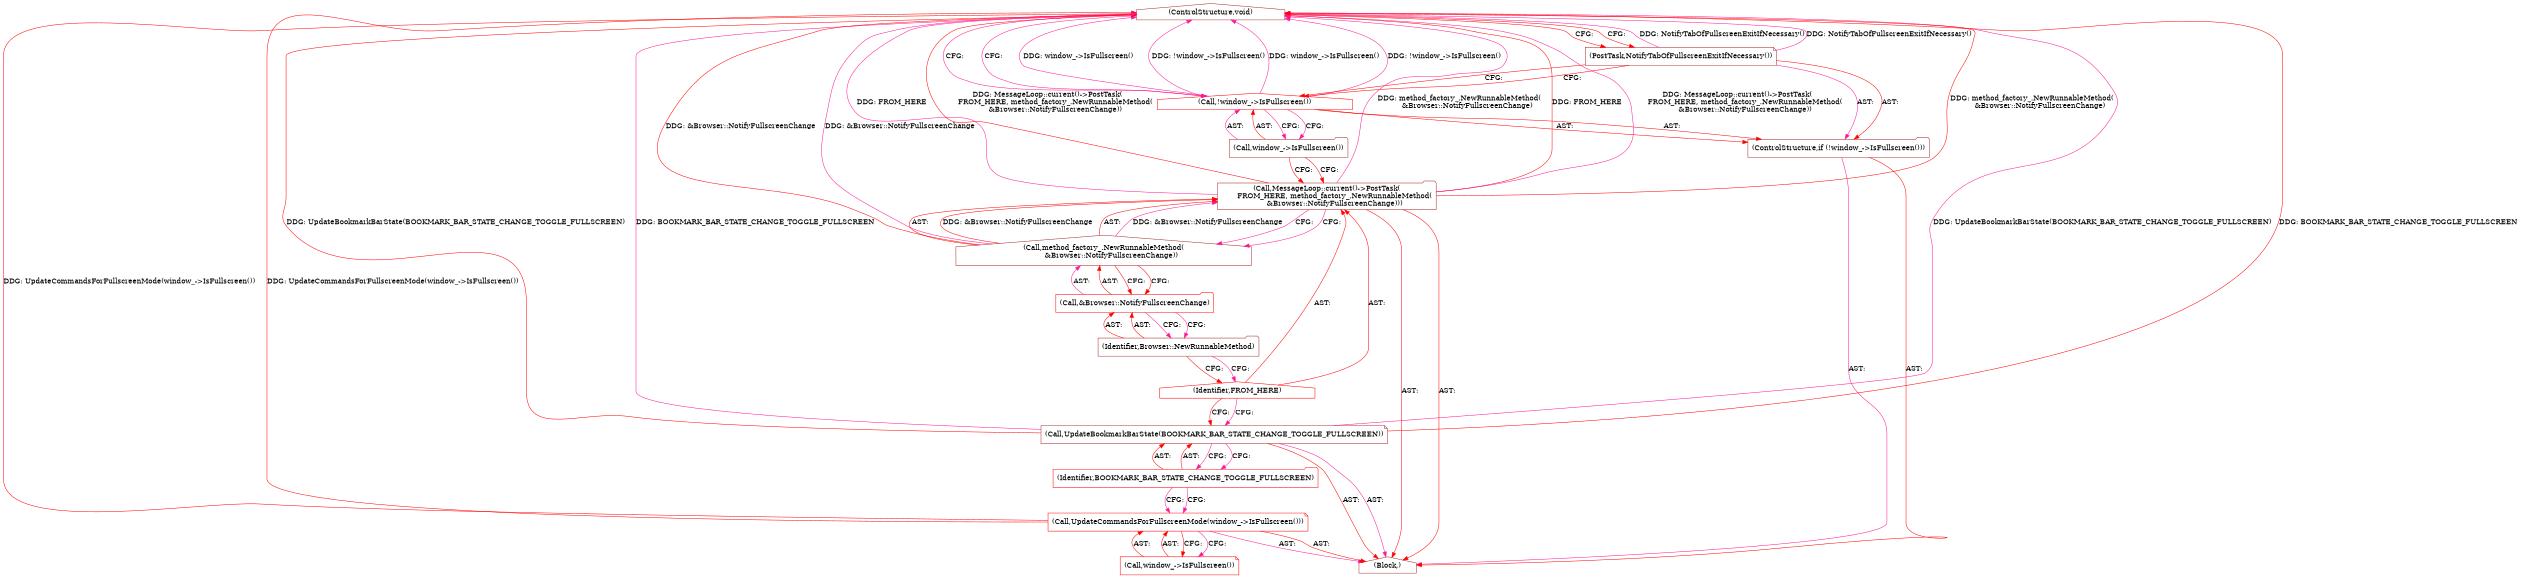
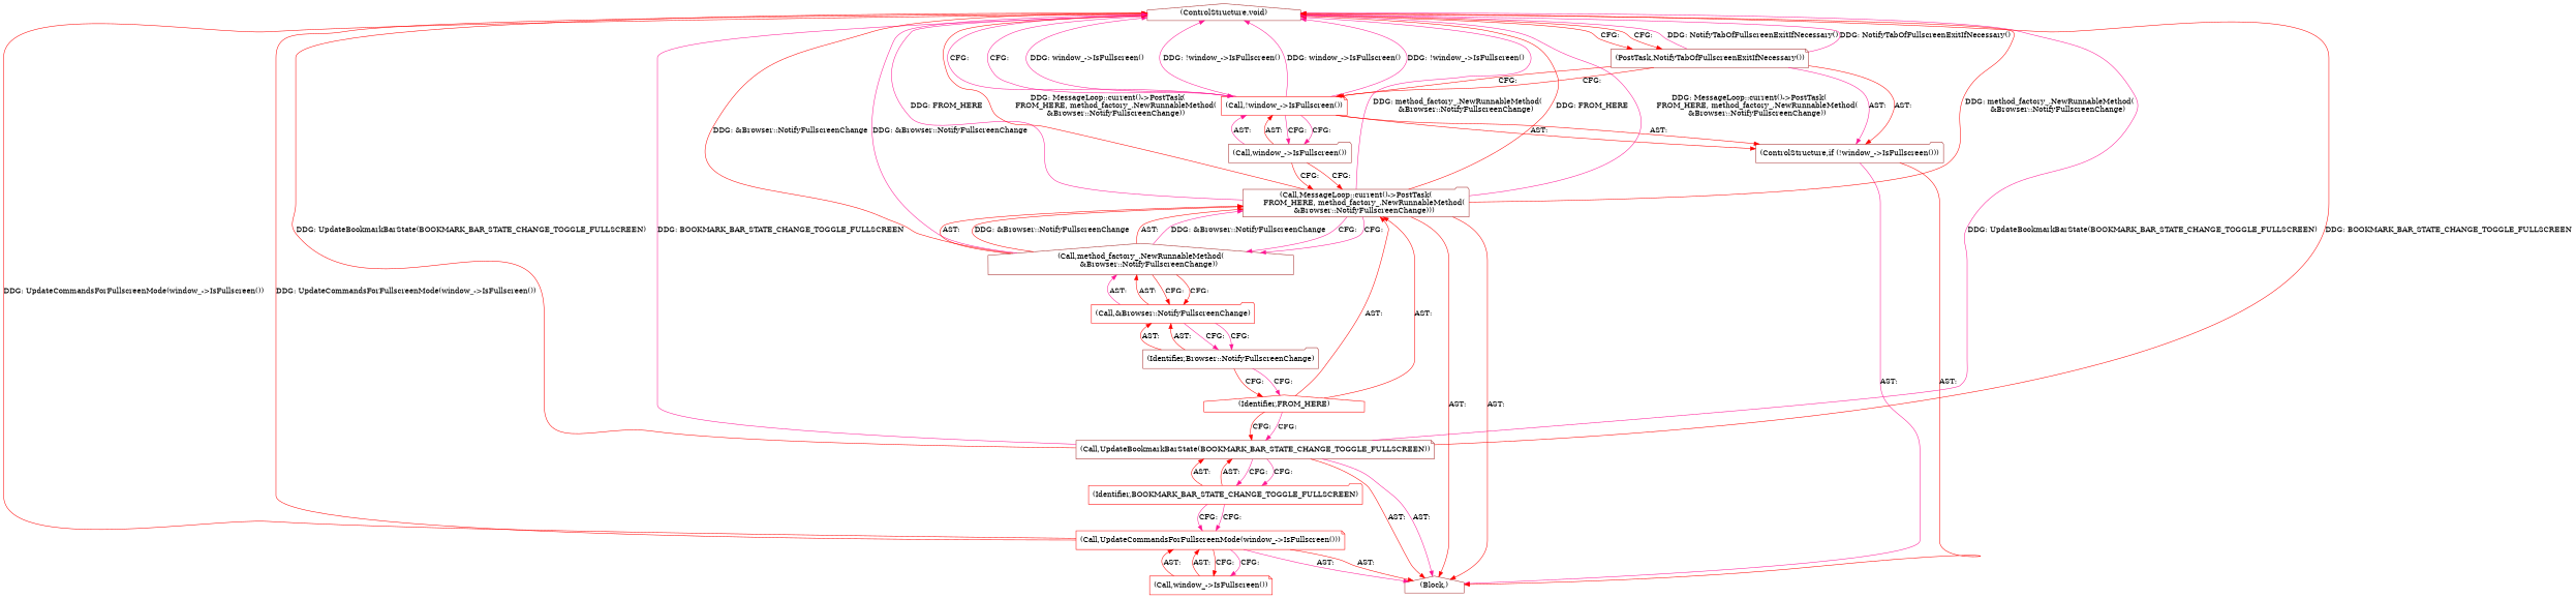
  digraph {
    node [color=brown shape=folder]
    edge [color=red]
    n1 [label="(ControlStructure,void)" shape=house]
-   n2 [color=red label="(Call,!window_->IsFullscreen())" shape=house]
+   n2 [color=red label="(Call,!window_->IsFullscreen())" shape=note]
    n3 [label="(PostTask,NotifyTabOfFullscreenExitIfNecessary())" shape=note]
    n4 [label="(ControlStructure,if (!window_->IsFullscreen()))"]
    n5 [label="(Call,window_->IsFullscreen())"]
    n6 [label="(Block,)" shape=house]
    n7 [color=red label="(Call,UpdateCommandsForFullscreenMode(window_->IsFullscreen()))" shape=note]
    n8 [color=red label="(Call,window_->IsFullscreen())" shape=note]
    n9 [label="(Call,UpdateBookmarkBarState(BOOKMARK_BAR_STATE_CHANGE_TOGGLE_FULLSCREEN))" shape=note]
    n10 [color=red label="(Identifier,BOOKMARK_BAR_STATE_CHANGE_TOGGLE_FULLSCREEN)"]
    n11 [label="(Call,MessageLoop::current()->PostTask(\n       FROM_HERE, method_factory_.NewRunnableMethod(\n       &Browser::NotifyFullscreenChange)))"]
    n12 [label="(Call,method_factory_.NewRunnableMethod(\n       &Browser::NotifyFullscreenChange))" shape=house]
    n13 [color=red label="(Call,&Browser::NotifyFullscreenChange)"]
-   n14 [label="(Identifier,Browser::NewRunnableMethod)"]
+   n14 [label="(Identifier,Browser::NotifyFullscreenChange)"]
    n15 [color=red label="(Identifier,FROM_HERE)" shape=house]
    n1 -> n2 [color=deeppink label="CFG: "]
    n1 -> n2 [color=deeppink label="CFG: "]
    n1 -> n3 [label="CFG: "]
    n1 -> n3 [label="CFG: "]
    n2 -> n1 [color=deeppink label="DDG: window_->IsFullscreen()"]
    n2 -> n1 [color=deeppink label="DDG: !window_->IsFullscreen()"]
    n2 -> n1 [color=deeppink label="DDG: window_->IsFullscreen()"]
    n2 -> n1 [color=deeppink label="DDG: !window_->IsFullscreen()"]
    n2 -> n4 [label="AST: "]
    n2 -> n4 [label="AST: "]
    n2 -> n5 [color=deeppink label="CFG: "]
    n2 -> n5 [color=deeppink label="CFG: "]
    n3 -> n1 [color=deeppink label="DDG: NotifyTabOfFullscreenExitIfNecessary()"]
    n3 -> n1 [color=deeppink label="DDG: NotifyTabOfFullscreenExitIfNecessary()"]
    n3 -> n2 [label="CFG: "]
    n3 -> n2 [label="CFG: "]
    n3 -> n4 [color=deeppink label="AST: "]
    n3 -> n4 [label="AST: "]
    n4 -> n6 [color=deeppink label="AST: "]
    n4 -> n6 [label="AST: "]
    n5 -> n2 [color=deeppink label="AST: "]
    n5 -> n2 [label="AST: "]
    n5 -> n11 [label="CFG: "]
    n5 -> n11 [label="CFG: "]
    n7 -> n1 [label="DDG: UpdateCommandsForFullscreenMode(window_->IsFullscreen())"]
    n7 -> n1 [label="DDG: UpdateCommandsForFullscreenMode(window_->IsFullscreen())"]
    n7 -> n6 [color=deeppink label="AST: "]
    n7 -> n6 [label="AST: "]
    n7 -> n8 [label="CFG: "]
    n7 -> n8 [color=deeppink label="CFG: "]
    n8 -> n7 [label="AST: "]
    n8 -> n7 [label="AST: "]
    n9 -> n1 [label="DDG: UpdateBookmarkBarState(BOOKMARK_BAR_STATE_CHANGE_TOGGLE_FULLSCREEN)"]
    n9 -> n1 [color=deeppink label="DDG: BOOKMARK_BAR_STATE_CHANGE_TOGGLE_FULLSCREEN"]
    n9 -> n1 [color=deeppink label="DDG: UpdateBookmarkBarState(BOOKMARK_BAR_STATE_CHANGE_TOGGLE_FULLSCREEN)"]
    n9 -> n1 [label="DDG: BOOKMARK_BAR_STATE_CHANGE_TOGGLE_FULLSCREEN"]
    n9 -> n6 [label="AST: "]
    n9 -> n6 [color=deeppink label="AST: "]
    n9 -> n10 [color=deeppink label="CFG: "]
    n9 -> n10 [color=deeppink label="CFG: "]
    n10 -> n7 [color=deeppink label="CFG: "]
    n10 -> n7 [color=deeppink label="CFG: "]
    n10 -> n9 [label="AST: "]
    n10 -> n9 [label="AST: "]
    n11 -> n1 [color=deeppink label="DDG: method_factory_.NewRunnableMethod(\n       &Browser::NotifyFullscreenChange)"]
    n11 -> n1 [label="DDG: FROM_HERE"]
    n11 -> n1 [color=deeppink label="DDG: MessageLoop::current()->PostTask(\n       FROM_HERE, method_factory_.NewRunnableMethod(\n       &Browser::NotifyFullscreenChange))"]
    n11 -> n1 [label="DDG: method_factory_.NewRunnableMethod(\n       &Browser::NotifyFullscreenChange)"]
    n11 -> n1 [color=deeppink label="DDG: FROM_HERE"]
    n11 -> n1 [label="DDG: MessageLoop::current()->PostTask(\n       FROM_HERE, method_factory_.NewRunnableMethod(\n       &Browser::NotifyFullscreenChange))"]
    n11 -> n6 [label="AST: "]
    n11 -> n6 [label="AST: "]
    n11 -> n12 [color=deeppink label="CFG: "]
    n11 -> n12 [color=deeppink label="CFG: "]
    n12 -> n1 [label="DDG: &Browser::NotifyFullscreenChange"]
    n12 -> n1 [color=deeppink label="DDG: &Browser::NotifyFullscreenChange"]
    n12 -> n11 [label="AST: "]
    n12 -> n11 [label="DDG: &Browser::NotifyFullscreenChange"]
    n12 -> n11 [label="AST: "]
    n12 -> n11 [color=deeppink label="DDG: &Browser::NotifyFullscreenChange"]
    n12 -> n13 [label="CFG: "]
    n12 -> n13 [label="CFG: "]
    n13 -> n12 [color=deeppink label="AST: "]
    n13 -> n12 [label="AST: "]
    n13 -> n14 [color=deeppink label="CFG: "]
    n13 -> n14 [color=deeppink label="CFG: "]
    n14 -> n13 [label="AST: "]
    n14 -> n13 [label="AST: "]
    n14 -> n15 [label="CFG: "]
    n14 -> n15 [color=deeppink label="CFG: "]
    n15 -> n9 [label="CFG: "]
    n15 -> n9 [color=deeppink label="CFG: "]
    n15 -> n11 [label="AST: "]
    n15 -> n11 [label="AST: "]
  }
